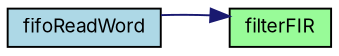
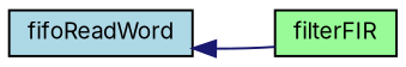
  digraph {
    rankdir=LR
    fontname=Inter
    node [color=black fontname=Inter fontsize=10 shape=record style=filled]
    n1 [fillcolor=lightblue fontcolor=black height=0.2 label=fifoReadWord width=0.4]
    n2 [fillcolor=palegreen height=0.2 label=filterFIR width=0.4]
-   n2 -> n1 [color=midnightblue dir=back fontname=Inter fontsize=10 labelfontname=FreeSans labelfontsize=10 style=solid]
+   n1 -> n2 [color=midnightblue dir=back fontname=Inter fontsize=10 labelfontname=FreeSans labelfontsize=10 style=solid]
  }
